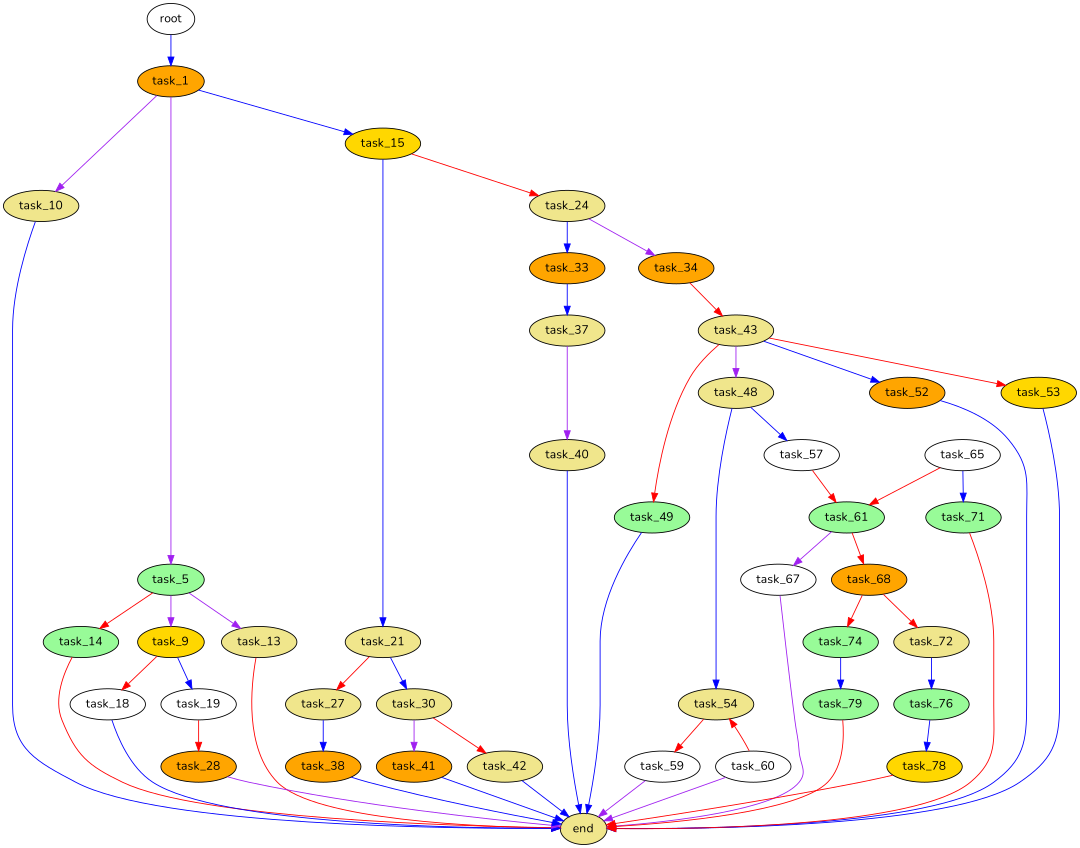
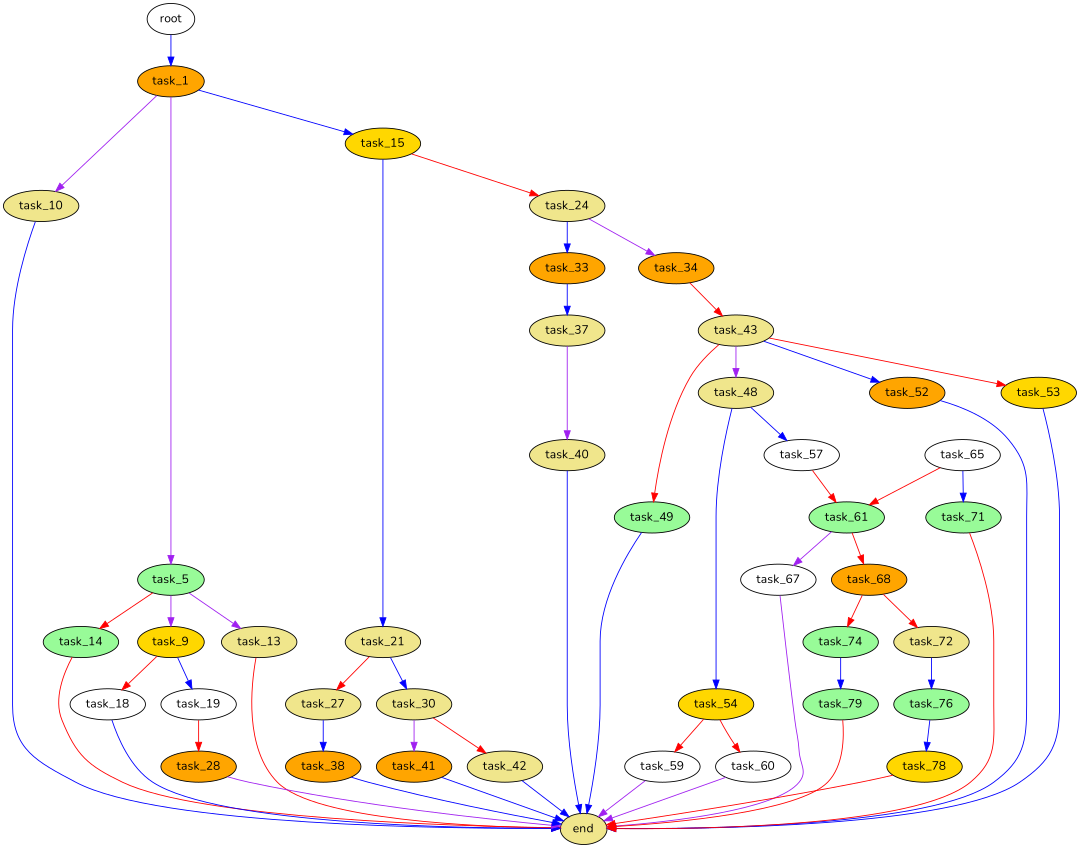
  digraph {
    fontname=Nunito
    node [fillcolor=khaki fontname=Nunito style=filled]
    edge [color=blue fontname=Nunito]
    root [fillcolor=white]
    task_1 [fillcolor=orange]
    task_5 [fillcolor=palegreen]
    task_10
    task_15 [fillcolor=gold]
    task_9 [fillcolor=gold]
    task_13
    task_14 [fillcolor=palegreen]
    end
    task_21
    task_24
    task_18 [fillcolor=white]
    task_19 [fillcolor=white]
    task_27
    task_30
    task_33 [fillcolor=orange]
    task_34 [fillcolor=orange]
    task_28 [fillcolor=orange]
    task_38 [fillcolor=orange]
    task_41 [fillcolor=orange]
    task_42
    task_37
    task_43
    task_40
    task_48
    task_49 [fillcolor=palegreen]
    task_52 [fillcolor=orange]
    task_53 [fillcolor=gold]
-   task_54
+   task_54 [fillcolor=gold]
    task_57 [fillcolor=white]
    task_59 [fillcolor=white]
    task_60 [fillcolor=white]
    task_61 [fillcolor=palegreen]
    task_67 [fillcolor=white]
    task_68 [fillcolor=orange]
    task_65 [fillcolor=white]
    task_71 [fillcolor=palegreen]
    task_72
    task_74 [fillcolor=palegreen]
    task_76 [fillcolor=palegreen]
    task_79 [fillcolor=palegreen]
    task_78 [fillcolor=gold]
    root -> task_1
    task_1 -> task_5 [color=purple]
    task_1 -> task_10 [color=purple]
    task_1 -> task_15
    task_5 -> task_9 [color=purple]
    task_5 -> task_13 [color=purple]
    task_5 -> task_14 [color=red]
    task_10 -> end
    task_15 -> task_21
    task_15 -> task_24 [color=red]
    task_9 -> task_18 [color=red]
    task_9 -> task_19
    task_13 -> end [color=red]
    task_14 -> end [color=red]
    task_21 -> task_27 [color=red]
    task_21 -> task_30
    task_24 -> task_33
    task_24 -> task_34 [color=purple]
    task_18 -> end
    task_19 -> task_28 [color=red]
    task_27 -> task_38
    task_30 -> task_41 [color=purple]
    task_30 -> task_42 [color=red]
    task_33 -> task_37
    task_34 -> task_43 [color=red]
    task_28 -> end [color=purple]
    task_38 -> end
    task_41 -> end
    task_42 -> end
    task_37 -> task_40 [color=purple]
    task_43 -> task_48 [color=purple]
    task_43 -> task_49 [color=red]
    task_43 -> task_52
    task_43 -> task_53 [color=red]
    task_40 -> end
    task_48 -> task_54
    task_48 -> task_57
    task_49 -> end
    task_52 -> end
    task_53 -> end
    task_54 -> task_59 [color=red]
-   task_60 -> task_54 [color=red]
+   task_54 -> task_60 [color=red]
    task_57 -> task_61 [color=red]
    task_59 -> end [color=purple]
    task_60 -> end [color=purple]
    task_61 -> task_67 [color=purple]
    task_61 -> task_68 [color=red]
    task_67 -> end [color=purple]
    task_68 -> task_72 [color=red]
    task_68 -> task_74 [color=red]
    task_65 -> task_61 [color=red]
    task_65 -> task_71
    task_71 -> end [color=red]
    task_72 -> task_76
    task_74 -> task_79
    task_76 -> task_78
    task_79 -> end [color=red]
    task_78 -> end [color=red]
  }
